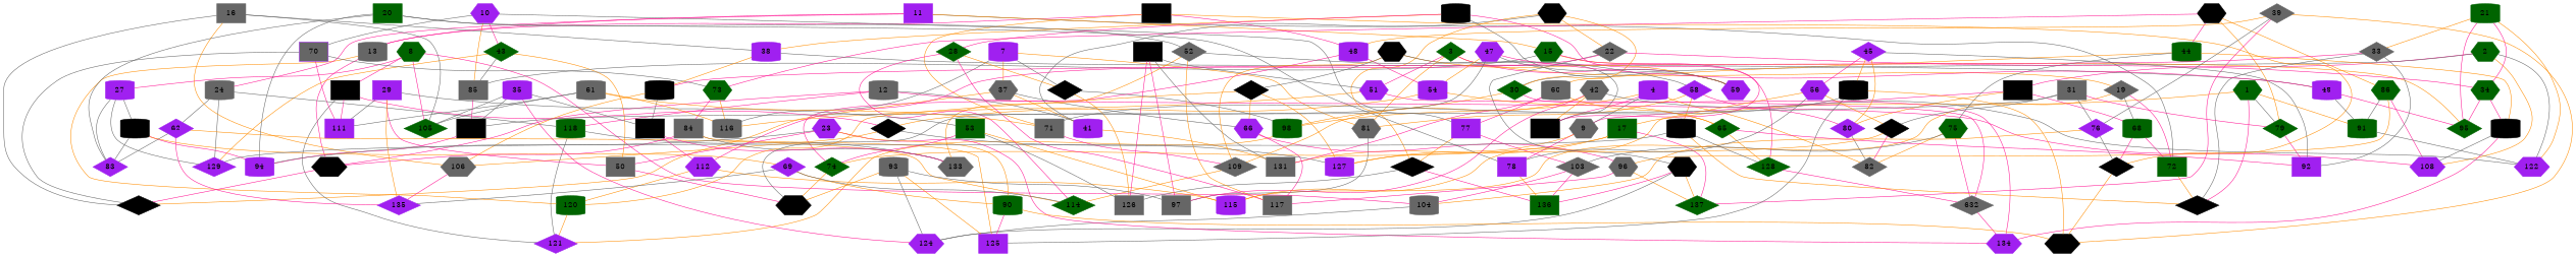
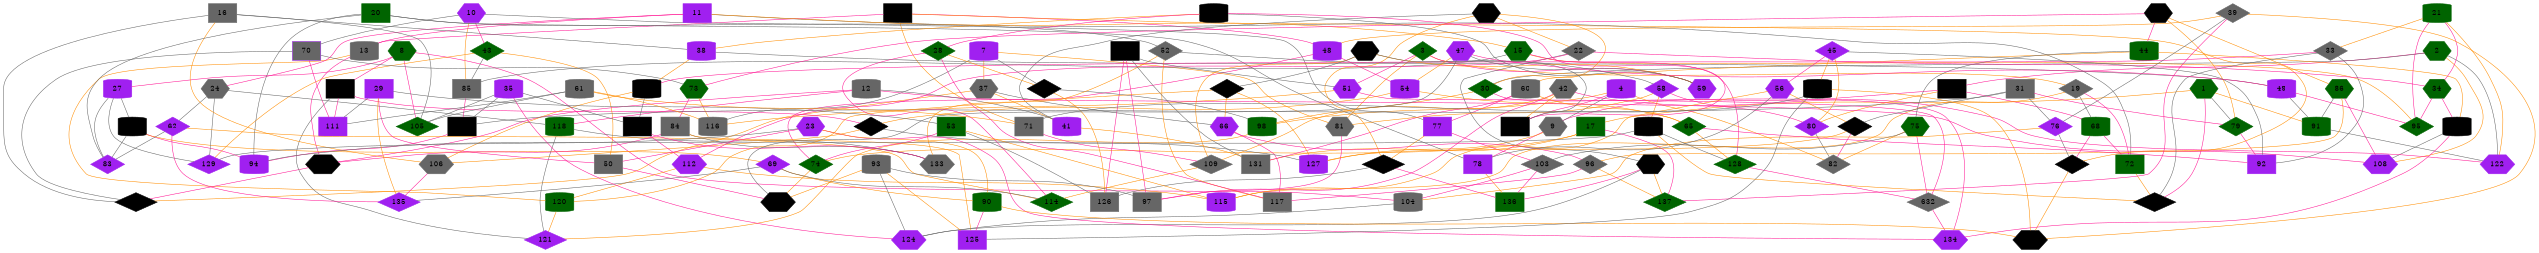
  graph {
    node [color=purple shape=diamond style=filled]
    edge [color=darkorange]
    1 [color=darkgreen shape=hexagon]
    17 [color=darkgreen shape=box]
    79 [color=darkgreen]
    91 [color=darkgreen shape=cylinder]
    110 [color=black]
    74 [color=darkgreen]
    131 [color=gray40 shape=box]
    137 [color=darkgreen]
    92 [shape=box]
    122 [shape=hexagon]
    2 [color=darkgreen shape=hexagon]
    6 [color=black shape=box]
    30 [color=darkgreen]
    108 [shape=hexagon]
    9 [color=gray40 shape=hexagon]
    68 [color=darkgreen shape=cylinder]
    80
    98 [color=darkgreen shape=cylinder]
    134 [shape=hexagon]
    3 [color=darkgreen]
    19 [color=gray40]
    51 [shape=hexagon]
    59 [shape=hexagon]
    81 [color=gray40 shape=hexagon]
    72 [color=darkgreen shape=box]
    115 [shape=cylinder]
    116 [color=gray40 shape=cylinder]
    n28 [color=gray40 label=632]
    97 [color=gray40 shape=box]
    4 [shape=cylinder]
    82 [color=gray40]
    89 [color=black shape=box]
    78 [shape=box]
    127 [shape=cylinder]
    121
    5 [color=black shape=box]
    13 [color=gray40 shape=cylinder]
    48 [shape=cylinder]
    71 [color=gray40 shape=box]
    87 [color=black]
    101 [color=black shape=hexagon]
    120 [color=darkgreen shape=cylinder]
    54 [shape=cylinder]
    109 [color=gray40]
    119 [color=black shape=hexagon]
    7 [shape=cylinder]
    37 [color=gray40 shape=hexagon]
    55 [color=black]
    41 [shape=cylinder]
    130 [color=black]
    66 [shape=hexagon]
    126 [color=gray40 shape=box]
    8 [color=darkgreen shape=hexagon]
    27 [shape=cylinder]
    40 [color=black shape=box]
    104 [color=gray40 shape=cylinder]
    105 [color=darkgreen]
    83
    129
    36 [color=black shape=cylinder]
    111 [shape=box]
    99 [color=black]
    124 [shape=hexagon]
    136 [color=darkgreen shape=box]
    10 [shape=hexagon]
    43 [color=darkgreen]
    70 [fillcolor=gray40 shape=box]
    77 [shape=box]
    85 [color=gray40 shape=box]
    50 [color=gray40 shape=box]
    73 [color=darkgreen shape=hexagon]
    113 [color=black]
    103 [color=gray40]
    88 [color=black shape=box]
    11 [shape=box]
    15 [color=darkgreen shape=hexagon]
-   24 [color=gray40 shape=cylinder]
+   24 [color=gray40 shape=hexagon]
    95 [color=darkgreen]
    128 [color=darkgreen]
    118 [color=darkgreen shape=cylinder]
    62
    12 [color=gray40 shape=cylinder]
    133 [color=gray40 shape=hexagon]
    14 [color=black shape=hexagon]
    44 [color=darkgreen shape=cylinder]
    86 [color=darkgreen shape=hexagon]
    67 [color=black shape=cylinder]
    60 [color=gray40 shape=cylinder]
    75 [color=darkgreen shape=hexagon]
    84 [color=gray40 shape=box]
-   96 [color=gray40 shape=hexagon]
+   96 [color=gray40]
    16 [color=gray40 shape=box]
    38 [shape=cylinder]
    106 [color=gray40 shape=hexagon]
    100 [color=black shape=cylinder]
    49 [shape=cylinder]
    135
    123 [color=black shape=hexagon]
    18 [color=black shape=hexagon]
    22 [color=gray40]
    34 [color=darkgreen shape=hexagon]
    32 [color=black shape=hexagon]
    112 [shape=hexagon]
    20 [color=darkgreen shape=box]
    52 [color=gray40]
    94 [shape=cylinder]
    117 [color=gray40 shape=box]
    58
    21 [color=darkgreen shape=cylinder]
    33 [color=gray40]
    23 [shape=hexagon]
    90 [color=darkgreen shape=cylinder]
    125 [shape=box]
    114 [color=darkgreen]
    25 [color=black shape=box]
    26 [color=black shape=cylinder]
    28 [color=darkgreen]
    69
    29 [shape=box]
    53 [color=darkgreen shape=box]
    31 [color=gray40 shape=box]
    63 [color=black]
    76
    102 [color=black shape=box]
    35 [shape=cylinder]
    39 [color=gray40]
    42 [color=gray40 shape=hexagon]
    65 [color=darkgreen]
    45
    56 [shape=hexagon]
    64 [color=black shape=cylinder]
    46 [color=black shape=hexagon]
    57 [color=black]
    47 [shape=hexagon]
    107 [color=black shape=cylinder]
    61 [color=gray40 shape=cylinder]
    93 [color=gray40 shape=cylinder]
    1 -- 17
    1 -- 79 [color=gray40]
    1 -- 91
    1 -- 110 [color=deeppink]
    17 -- 74
    17 -- 131
    17 -- 137 [color=deeppink]
    79 -- 92 [color=deeppink]
    91 -- 122 [color=gray40]
    74 -- 123
    2 -- 122 [color=gray40]
    2 -- 6 [color=deeppink]
    2 -- 30 [color=gray40]
    2 -- 108
    6 -- 9 [color=deeppink]
    6 -- 68 [color=deeppink]
    6 -- 80
    30 -- 98
    30 -- 134 [color=deeppink]
    9 -- 78 [color=deeppink]
    9 -- 127
    68 -- 72 [color=deeppink]
    68 -- 87 [color=deeppink]
    80 -- 82 [color=gray40]
    98 -- 121
    3 -- 19
    3 -- 51 [color=deeppink]
    3 -- 59 [color=deeppink]
    3 -- 81
    19 -- 68 [color=gray40]
    19 -- 72 [color=deeppink]
    19 -- 115
    51 -- 116
    51 -- n28 [color=deeppink]
-   81 -- 97 [color=gray40]
+   81 -- 97 [color=deeppink]
    72 -- 110
    n28 -- 134 [color=deeppink]
    4 -- 9 [color=gray40]
    4 -- 98
    4 -- 82
    4 -- 89 [color=deeppink]
    78 -- 136
    5 -- 13 [color=deeppink]
    5 -- 48 [color=deeppink]
    5 -- 71
    5 -- 87
    13 -- 101 [color=deeppink]
    13 -- 120
    48 -- 74 [color=deeppink]
    48 -- 54 [color=deeppink]
    71 -- 109 [color=deeppink]
    87 -- 119
    101 -- 130 [color=deeppink]
    120 -- 121
    54 -- 99
    54 -- 65
    109 -- 114
    7 -- 81
    7 -- 116 [color=gray40]
    7 -- 37
    7 -- 55 [color=gray40]
    37 -- 41
    37 -- 130
    37 -- 66 [color=gray40]
    55 -- 98 [color=gray40]
    55 -- 126
    41 -- 131
    66 -- 96 [color=deeppink]
    66 -- 117 [color=deeppink]
    8 -- 27 [color=deeppink]
    8 -- 40 [color=deeppink]
    8 -- 104 [color=deeppink]
    8 -- 105 [color=deeppink]
    27 -- 83 [color=gray40]
    27 -- 129 [color=gray40]
    27 -- 36 [color=gray40]
    40 -- 121 [color=gray40]
    40 -- 111 [color=deeppink]
    40 -- 99 [color=deeppink]
    104 -- 124 [color=gray40]
    36 -- 83 [color=gray40]
    36 -- 94 [color=deeppink]
    36 -- 69
    99 -- 127 [color=gray40]
    99 -- 106
    10 -- 43 [color=deeppink]
    10 -- 70 [color=gray40]
    10 -- 77 [color=gray40]
    10 -- 85
    43 -- 129
    43 -- 85 [color=gray40]
    43 -- 50
    70 -- 130 [color=gray40]
    70 -- 111 [color=deeppink]
    70 -- 73 [color=gray40]
    77 -- 113
    77 -- 103 [color=deeppink]
    85 -- 88 [color=deeppink]
    50 -- 123 [color=deeppink]
    73 -- 116
    73 -- 84 [color=deeppink]
    113 -- 126 [color=gray40]
    113 -- 136 [color=deeppink]
    103 -- 104 [color=deeppink]
    103 -- 136 [color=deeppink]
    88 -- 94 [color=deeppink]
    11 -- 72 [color=gray40]
    11 -- 13 [color=deeppink]
    11 -- 15
    11 -- 24 [color=deeppink]
    15 -- 85 [color=gray40]
    15 -- 95
    15 -- 128 [color=deeppink]
    24 -- 129 [color=gray40]
    24 -- 118 [color=gray40]
    24 -- 62 [color=gray40]
    128 -- n28 [color=deeppink]
    118 -- 121 [color=gray40]
    118 -- 133 [color=gray40]
    62 -- 83 [color=gray40]
    62 -- 135 [color=deeppink]
    62 -- 114
    12 -- 108 [color=deeppink]
    12 -- 101 [color=deeppink]
    12 -- 41 [color=gray40]
    12 -- 118 [color=deeppink]
    14 -- 79
    14 -- 73 [color=deeppink]
    14 -- 44 [color=deeppink]
    14 -- 86
    44 -- 67
    44 -- 60
    44 -- 75 [color=gray40]
    86 -- 91 [color=gray40]
    86 -- 108 [color=deeppink]
    86 -- 96
    67 -- 108 [color=gray40]
    67 -- 134 [color=deeppink]
    60 -- 131 [color=deeppink]
    60 -- 77 [color=deeppink]
    60 -- 65
    75 -- n28 [color=deeppink]
    75 -- 82
    75 -- 103 [color=gray40]
    84 -- 101 [color=deeppink]
    84 -- 133 [color=gray40]
    84 -- 125
    96 -- 137
    96 -- 117 [color=deeppink]
    16 -- 130 [color=gray40]
    16 -- 105 [color=gray40]
    16 -- 38 [color=gray40]
    16 -- 106
    38 -- 100
    38 -- 49 [color=gray40]
    106 -- 135 [color=deeppink]
    100 -- 106
    100 -- 102 [color=gray40]
    49 -- 91 [color=gray40]
    49 -- 95 [color=deeppink]
    18 -- 30
    18 -- 41 [color=gray40]
    18 -- 113
    18 -- 22
    22 -- 34 [color=deeppink]
    22 -- 32 [color=gray40]
    22 -- 112 [color=deeppink]
    34 -- 95 [color=deeppink]
    34 -- 67 [color=deeppink]
    32 -- 137
    32 -- 124 [color=gray40]
    32 -- 136 [color=deeppink]
    112 -- 115
    112 -- 120
    20 -- 78 [color=gray40]
    20 -- 83 [color=gray40]
    20 -- 52 [color=gray40]
    20 -- 94 [color=gray40]
    52 -- 133
    52 -- 117
    52 -- 58 [color=gray40]
    58 -- 80 [color=deeppink]
    58 -- 81
    58 -- 107
    21 -- 122
    21 -- 95 [color=deeppink]
    21 -- 34 [color=deeppink]
    21 -- 33
    33 -- 110 [color=gray40]
    33 -- 92 [color=gray40]
    33 -- 100 [color=deeppink]
    23 -- 134 [color=deeppink]
    23 -- 50 [color=deeppink]
    23 -- 94 [color=gray40]
    23 -- 90
    90 -- 119
    90 -- 125 [color=deeppink]
    25 -- 131 [color=gray40]
    25 -- 51 [color=gray40]
    25 -- 97 [color=deeppink]
    25 -- 126 [color=deeppink]
    26 -- 59 [color=gray40]
    26 -- 89 [color=deeppink]
    26 -- 38
    26 -- 28 [color=deeppink]
    28 -- 55
    28 -- 117 [color=deeppink]
    28 -- 114 [color=deeppink]
    69 -- 135 [color=gray40]
    69 -- 90
    69 -- 114 [color=gray40]
    29 -- 111 [color=gray40]
    29 -- 50 [color=deeppink]
    29 -- 135
    29 -- 53 [color=gray40]
    53 -- 74 [color=deeppink]
    53 -- 115
    53 -- 126 [color=gray40]
    31 -- 79 [color=deeppink]
    31 -- 88 [color=gray40]
    31 -- 63 [color=gray40]
    31 -- 76 [color=gray40]
    63 -- 82 [color=deeppink]
    63 -- 127
    76 -- 87 [color=gray40]
    76 -- 104
    102 -- 133 [color=deeppink]
    102 -- 112 [color=deeppink]
    35 -- 105 [color=gray40]
    35 -- 124 [color=deeppink]
    35 -- 88 [color=gray40]
    35 -- 102 [color=gray40]
    39 -- 137 [color=deeppink]
    39 -- 48
    39 -- 119
    39 -- 76 [color=gray40]
-   42 -- 122 [color=gray40]
+   42 -- 122 [color=deeppink]
    42 -- 97 [color=deeppink]
    42 -- 89
    42 -- 109
    65 -- 92 [color=deeppink]
    65 -- 128
    45 -- 92 [color=gray40]
    45 -- 80
    45 -- 56 [color=deeppink]
    45 -- 64
    56 -- 115
    56 -- 78 [color=gray40]
    56 -- 63
    64 -- 71 [color=gray40]
    64 -- 119
    64 -- 125 [color=gray40]
    46 -- 59
    46 -- 89 [color=gray40]
    46 -- 109
    46 -- 57 [color=gray40]
    57 -- 127
    57 -- 120
    57 -- 66
    47 -- 59 [color=gray40]
    47 -- 54
    47 -- 49 [color=deeppink]
    47 -- 123 [color=gray40]
    107 -- 110
    107 -- 129 [color=gray40]
    107 -- 128 [color=gray40]
    61 -- 116
    61 -- 71
    61 -- 105 [color=gray40]
    61 -- 111 [color=gray40]
    93 -- 97 [color=gray40]
    93 -- 124 [color=gray40]
    93 -- 123
    93 -- 125
  }
